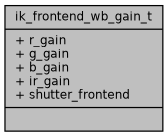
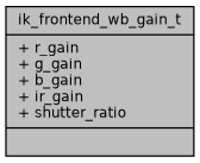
  digraph {
-   n1 [color=black fillcolor=grey75 fontcolor=black fontname=Helvetica fontsize=10 height=0.2 label="{ik_frontend_wb_gain_t\n|+ r_gain\l+ g_gain\l+ b_gain\l+ ir_gain\l+ shutter_frontend\l|}" shape=record style=filled width=0.4]
+   n1 [color=black fillcolor=grey75 fontcolor=black fontname=Helvetica fontsize=10 height=0.2 label="{ik_frontend_wb_gain_t\n|+ r_gain\l+ g_gain\l+ b_gain\l+ ir_gain\l+ shutter_ratio\l|}" shape=record style=filled width=0.4]
  }
